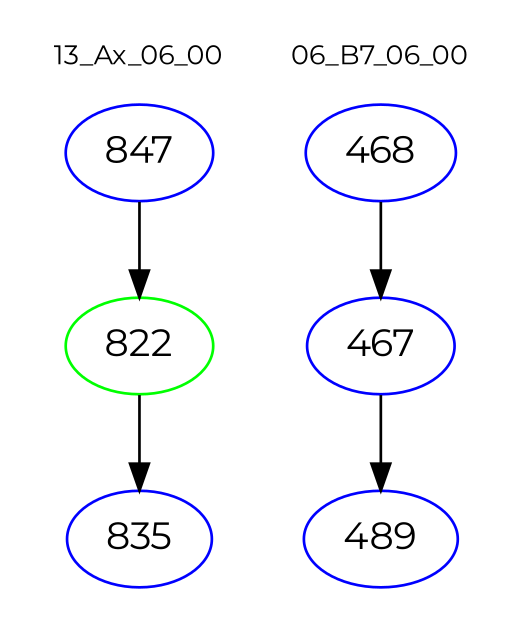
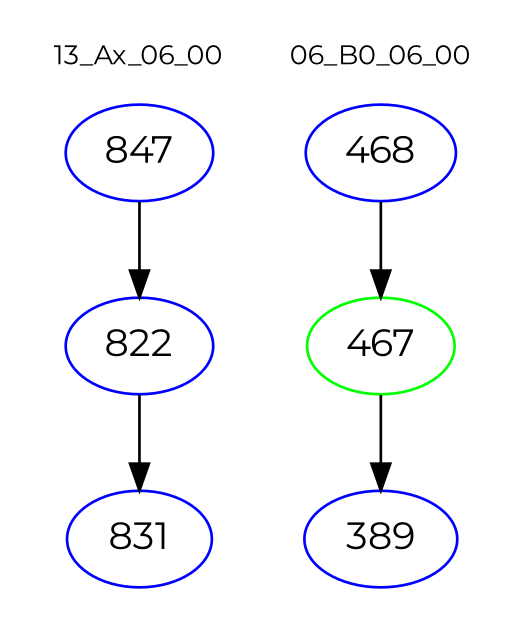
  digraph {
    fontname=Montserrat
    node [color=blue fontname=Montserrat]
    edge [color=black fontname=Montserrat]
    n1 [label=847]
-   n2 [color=green label=822]
-   n3 [label=835]
+   n2 [label=822]
+   n3 [label=831]
    n4 [label=468]
-   n5 [label=467]
-   n6 [label=489]
+   n5 [color=green label=467]
+   n6 [label=389]
    subgraph cluster_1 {
      color=white
      fontsize=10
      label="13_Ax_06_00"
      n1
      n2
      n3
    }
    subgraph cluster_2 {
      color=white
      fontsize=10
-     label="06_B7_06_00"
+     label="06_B0_06_00"
      n4
      n5
      n6
    }
    n1 -> n2
    n2 -> n3
    n4 -> n5
    n5 -> n6
  }
